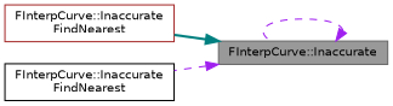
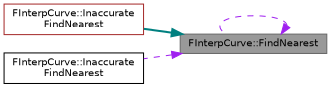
  digraph {
    rankdir=RL
    node [fillcolor=white fontname=Helvetica fontsize=10 shape=box style=filled]
    edge [color=purple dir=back fontname=Helvetica fontsize=10 labelfontname=Helvetica labelfontsize=10 style=dashed]
-   n1 [color=gray40 fillcolor=grey60 fontcolor=black height=0.2 label="FInterpCurve::Inaccurate" width=0.4]
+   n1 [color=gray40 fillcolor=grey60 fontcolor=black height=0.2 label="FInterpCurve::FindNearest" width=0.4]
    n2 [color=brown height=0.2 label="FInterpCurve::Inaccurate\lFindNearest" width=0.4]
    n3 [color=black height=0.2 label="FInterpCurve::Inaccurate\lFindNearest" width=0.4]
    n1 -> n1
    n1 -> n2 [color=teal style=bold]
    n1 -> n3
  }
